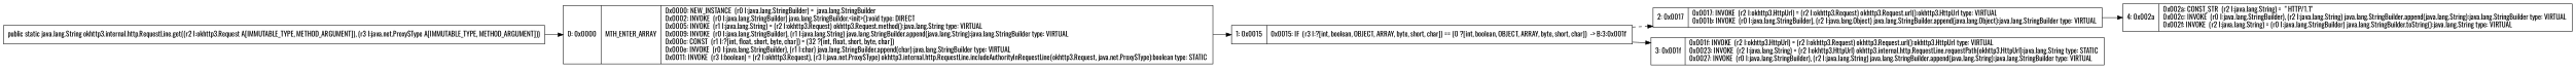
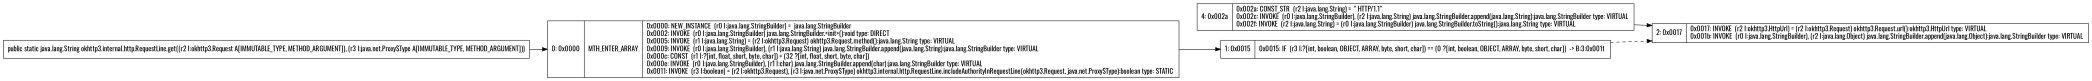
  digraph {
    fontname=Oswald
    rankdir=LR
    node [fontname=Oswald shape=record]
    edge [fontname=Oswald]
    n1 [label="{0\:\ 0x0000|MTH_ENTER_ARRAY\l|0x0000: NEW_INSTANCE  (r0 I:java.lang.StringBuilder) =  java.lang.StringBuilder \l0x0002: INVOKE  (r0 I:java.lang.StringBuilder) java.lang.StringBuilder.\<init\>():void type: DIRECT \l0x0005: INVOKE  (r1 I:java.lang.String) = (r2 I:okhttp3.Request) okhttp3.Request.method():java.lang.String type: VIRTUAL \l0x0009: INVOKE  (r0 I:java.lang.StringBuilder), (r1 I:java.lang.String) java.lang.StringBuilder.append(java.lang.String):java.lang.StringBuilder type: VIRTUAL \l0x000c: CONST  (r1 I:?[int, float, short, byte, char]) = (32 ?[int, float, short, byte, char]) \l0x000e: INVOKE  (r0 I:java.lang.StringBuilder), (r1 I:char) java.lang.StringBuilder.append(char):java.lang.StringBuilder type: VIRTUAL \l0x0011: INVOKE  (r3 I:boolean) = (r2 I:okhttp3.Request), (r3 I:java.net.Proxy$Type) okhttp3.internal.http.RequestLine.includeAuthorityInRequestLine(okhttp3.Request, java.net.Proxy$Type):boolean type: STATIC \l}"]
    n2 [label="{1\:\ 0x0015|0x0015: IF  (r3 I:?[int, boolean, OBJECT, ARRAY, byte, short, char]) == (0 ?[int, boolean, OBJECT, ARRAY, byte, short, char])  \-\> B:3:0x001f \l}"]
    n3 [label="{2\:\ 0x0017|0x0017: INVOKE  (r2 I:okhttp3.HttpUrl) = (r2 I:okhttp3.Request) okhttp3.Request.url():okhttp3.HttpUrl type: VIRTUAL \l0x001b: INVOKE  (r0 I:java.lang.StringBuilder), (r2 I:java.lang.Object) java.lang.StringBuilder.append(java.lang.Object):java.lang.StringBuilder type: VIRTUAL \l}"]
-   n4 [label="{3\:\ 0x001f|0x001f: INVOKE  (r2 I:okhttp3.HttpUrl) = (r2 I:okhttp3.Request) okhttp3.Request.url():okhttp3.HttpUrl type: VIRTUAL \l0x0023: INVOKE  (r2 I:java.lang.String) = (r2 I:okhttp3.HttpUrl) okhttp3.internal.http.RequestLine.requestPath(okhttp3.HttpUrl):java.lang.String type: STATIC \l0x0027: INVOKE  (r0 I:java.lang.StringBuilder), (r2 I:java.lang.String) java.lang.StringBuilder.append(java.lang.String):java.lang.StringBuilder type: VIRTUAL \l}"]
    n5 [label="{4\:\ 0x002a|0x002a: CONST_STR  (r2 I:java.lang.String) =  \" HTTP\/1.1\" \l0x002c: INVOKE  (r0 I:java.lang.StringBuilder), (r2 I:java.lang.String) java.lang.StringBuilder.append(java.lang.String):java.lang.StringBuilder type: VIRTUAL \l0x002f: INVOKE  (r2 I:java.lang.String) = (r0 I:java.lang.StringBuilder) java.lang.StringBuilder.toString():java.lang.String type: VIRTUAL \l}"]
    n6 [label="{public static java.lang.String okhttp3.internal.http.RequestLine.get((r2 I:okhttp3.Request A[IMMUTABLE_TYPE, METHOD_ARGUMENT]), (r3 I:java.net.Proxy$Type A[IMMUTABLE_TYPE, METHOD_ARGUMENT])) }"]
    n1 -> n2
    n2 -> n3 [style=dashed]
-   n2 -> n4
-   n3 -> n5
+   n5 -> n3
    n6 -> n1
  }
